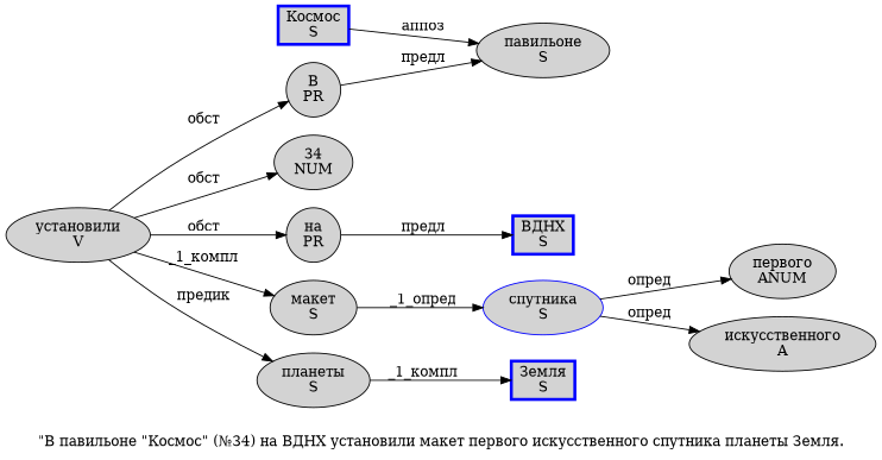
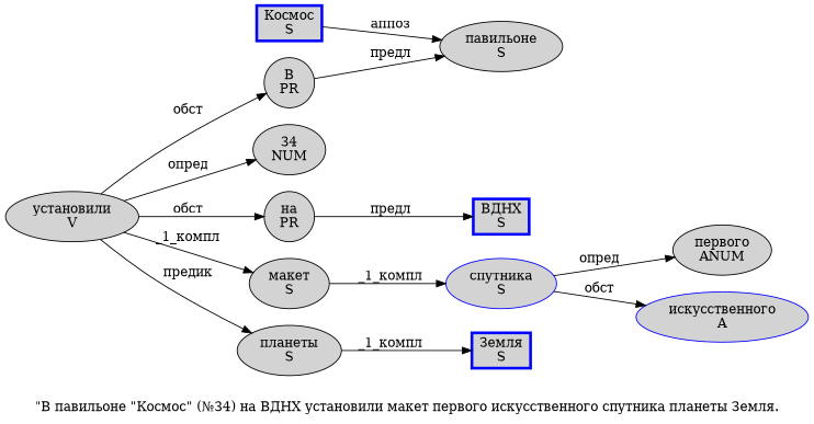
  digraph {
    label="\"В павильоне \"Космос\" (№34) на ВДНХ установили макет первого искусственного спутника планеты Земля."
    rankdir=LR
    node [fillcolor=lightgray penwidth=1 shape=ellipse style=filled]
    n1 [label="В\nPR"]
    n2 [label="павильоне\nS"]
    n3 [color=blue label="Космос\nS" penwidth=3 shape=box]
    n4 [label="34\nNUM"]
    n5 [label="на\nPR"]
    n6 [color=blue label="ВДНХ\nS" penwidth=3 shape=box]
    n7 [label="установили\nV"]
    n8 [label="макет\nS"]
    n9 [label="планеты\nS"]
    n10 [color=blue label="спутника\nS"]
    n11 [color=blue label="Земля\nS" penwidth=3 shape=box]
    n12 [label="первого\nANUM"]
-   n13 [label="искусственного\nA"]
+   n13 [label="искусственного\nA" color=blue]
    n1 -> n2 [label="предл"]
    n3 -> n2 [label="аппоз"]
    n5 -> n6 [label="предл"]
    n7 -> n1 [label="обст"]
-   n7 -> n4 [label="обст"]
+   n7 -> n4 [label="опред"]
    n7 -> n5 [label="обст"]
    n7 -> n8 [label="_1_компл"]
    n7 -> n9 [label="предик"]
-   n8 -> n10 [label="_1_опред"]
+   n8 -> n10 [label="_1_компл"]
    n9 -> n11 [label="_1_компл"]
    n10 -> n12 [label="опред"]
-   n10 -> n13 [label="опред"]
+   n10 -> n13 [label="обст"]
  }
